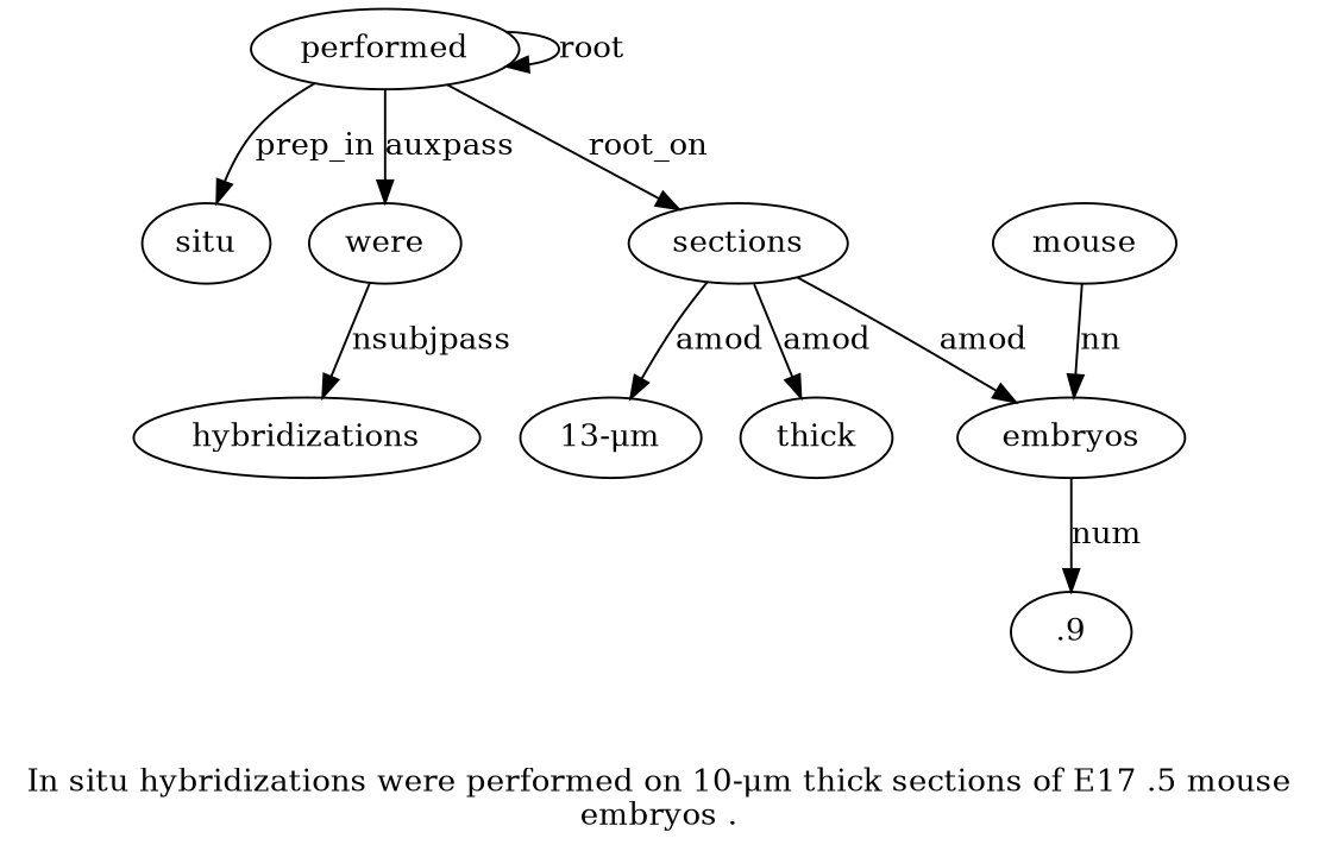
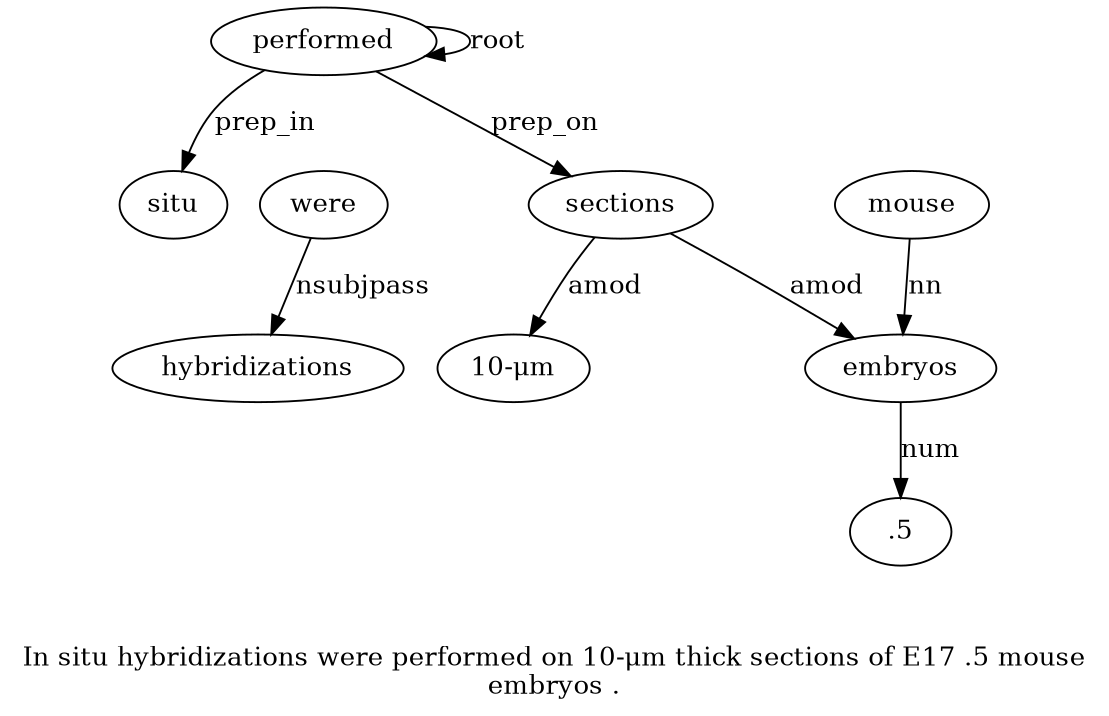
  digraph {
    label="In situ hybridizations were performed on 10-μm thick sections of E17 .5 mouse\nembryos ."
    node [fillcolor=white style=filled]
    n1 [label=performed]
    n2 [label=situ]
    n3 [label=were]
    n4 [label=sections]
    n5 [label=hybridizations]
-   n6 [label="13-μm"]
-   n7 [label=thick]
+   n6 [label="10-μm"]
    n8 [label=embryos]
-   n9 [label=.9]
+   n9 [label=.5]
    n10 [label=mouse]
    n1 -> n1 [label=root]
    n1 -> n2 [label=prep_in]
-   n1 -> n3 [label=auxpass]
-   n1 -> n4 [label=root_on]
+   n1 -> n4 [label=prep_on]
    n3 -> n5 [label=nsubjpass]
    n4 -> n6 [label=amod]
-   n4 -> n7 [label=amod]
    n4 -> n8 [label=amod]
    n8 -> n9 [label=num]
    n10 -> n8 [label=nn]
  }
